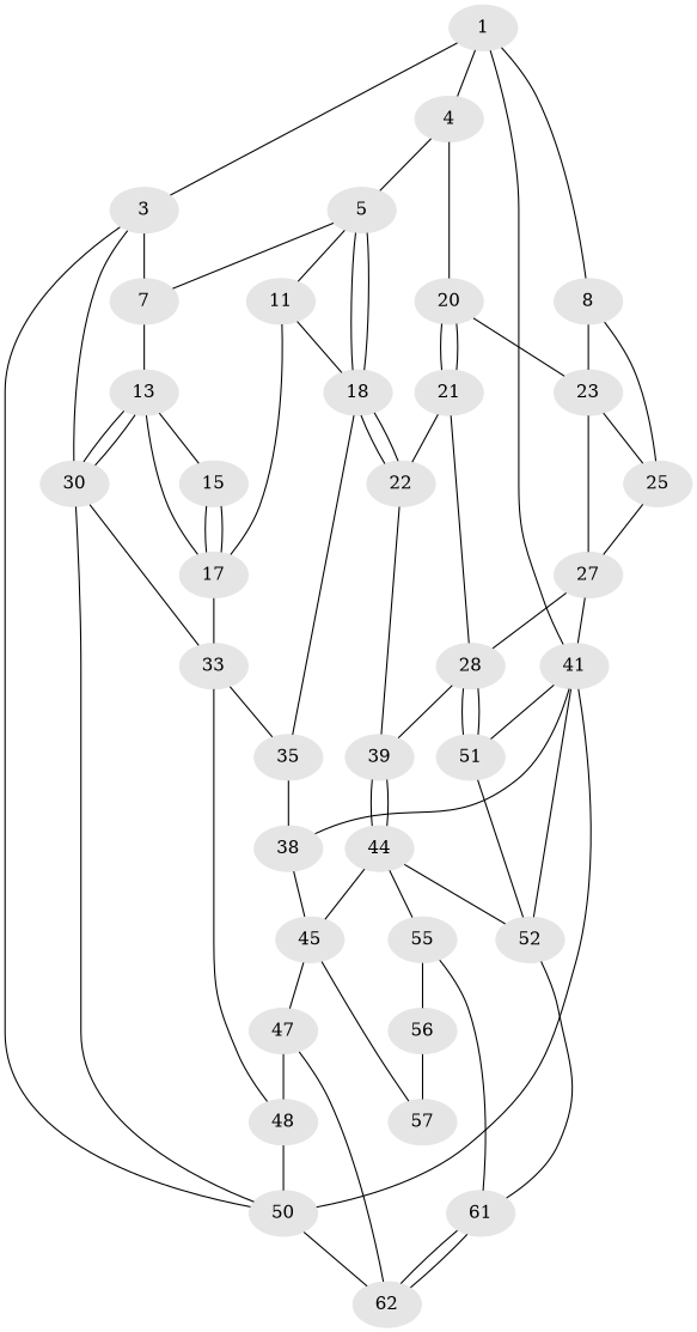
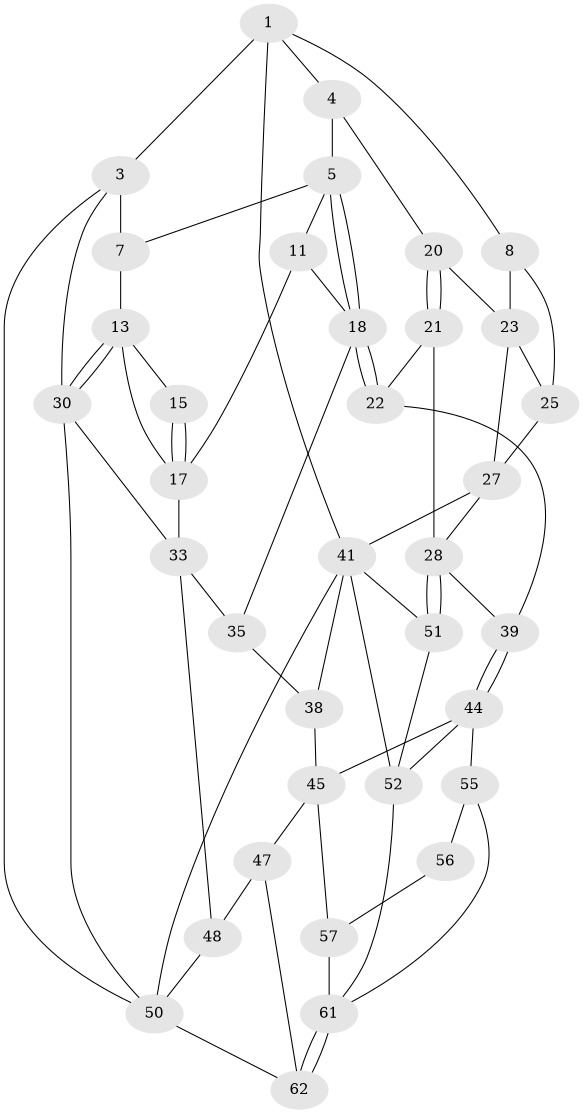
  graph {
    node [color=gray90 style=filled]
    1 [super="+2"]
    3 [super="+24"]
    4 [super="+10"]
    8 [super="+9"]
    41 [super="+42"]
    7 [super="+12"]
    30 [super="+31"]
    50 [super="+54"]
    5 [super="+6"]
    20
    23 [super="+26"]
    25
    38 [super="+43"]
    51
    52 [super="+59"]
    13 [super="+14"]
    33 [super="+34"]
    62
    11 [super="+16"]
    18 [super="+19"]
    21
    17 [super="+32"]
    22 [super="+37"]
    35 [super="+36"]
    15
    27 [super="+40"]
    48 [super="+49"]
    39
    28 [super="+29"]
    45 [super="+46"]
    44 [super="+53"]
    47 [super="+58"]
    57 [super="+60"]
    55 [super="+64"]
    61 [super="+63"]
    56 [super="+65"]
    1 -- 3
    1 -- 4
    1 -- 8
    1 -- 41
    3 -- 7 [weight=2]
    3 -- 30
    3 -- 50
    4 -- 5
    4 -- 20
    8 -- 23
    8 -- 25
    41 -- 50
    41 -- 38
    41 -- 51
    41 -- 52
    7 -- 13
    30 -- 50
    30 -- 33
    50 -- 62
    5 -- 7
    5 -- 11
    5 -- 18
    5 -- 18
    20 -- 23
    20 -- 21
    20 -- 21
    23 -- 25
    23 -- 27
    25 -- 27
    38 -- 45
    51 -- 52
    52 -- 61
    13 -- 30
    13 -- 30
    13 -- 17
    13 -- 15
    33 -- 35
    33 -- 48
    11 -- 18
    11 -- 17
    18 -- 22
    18 -- 22
    18 -- 35
    21 -- 22
    21 -- 28
    17 -- 33
    22 -- 39
    35 -- 38 [weight=2]
    15 -- 17
    15 -- 17
    27 -- 41
    27 -- 28
    48 -- 50
    39 -- 44
    39 -- 44
    28 -- 51
    28 -- 51
    28 -- 39
    45 -- 47
    45 -- 57
    44 -- 52
    44 -- 45
    44 -- 55
    47 -- 62
    47 -- 48 [weight=2]
+   57 -- 61
    55 -- 61
    55 -- 56 [weight=2]
    61 -- 62
    61 -- 62
    56 -- 57 [weight=2]
  }
